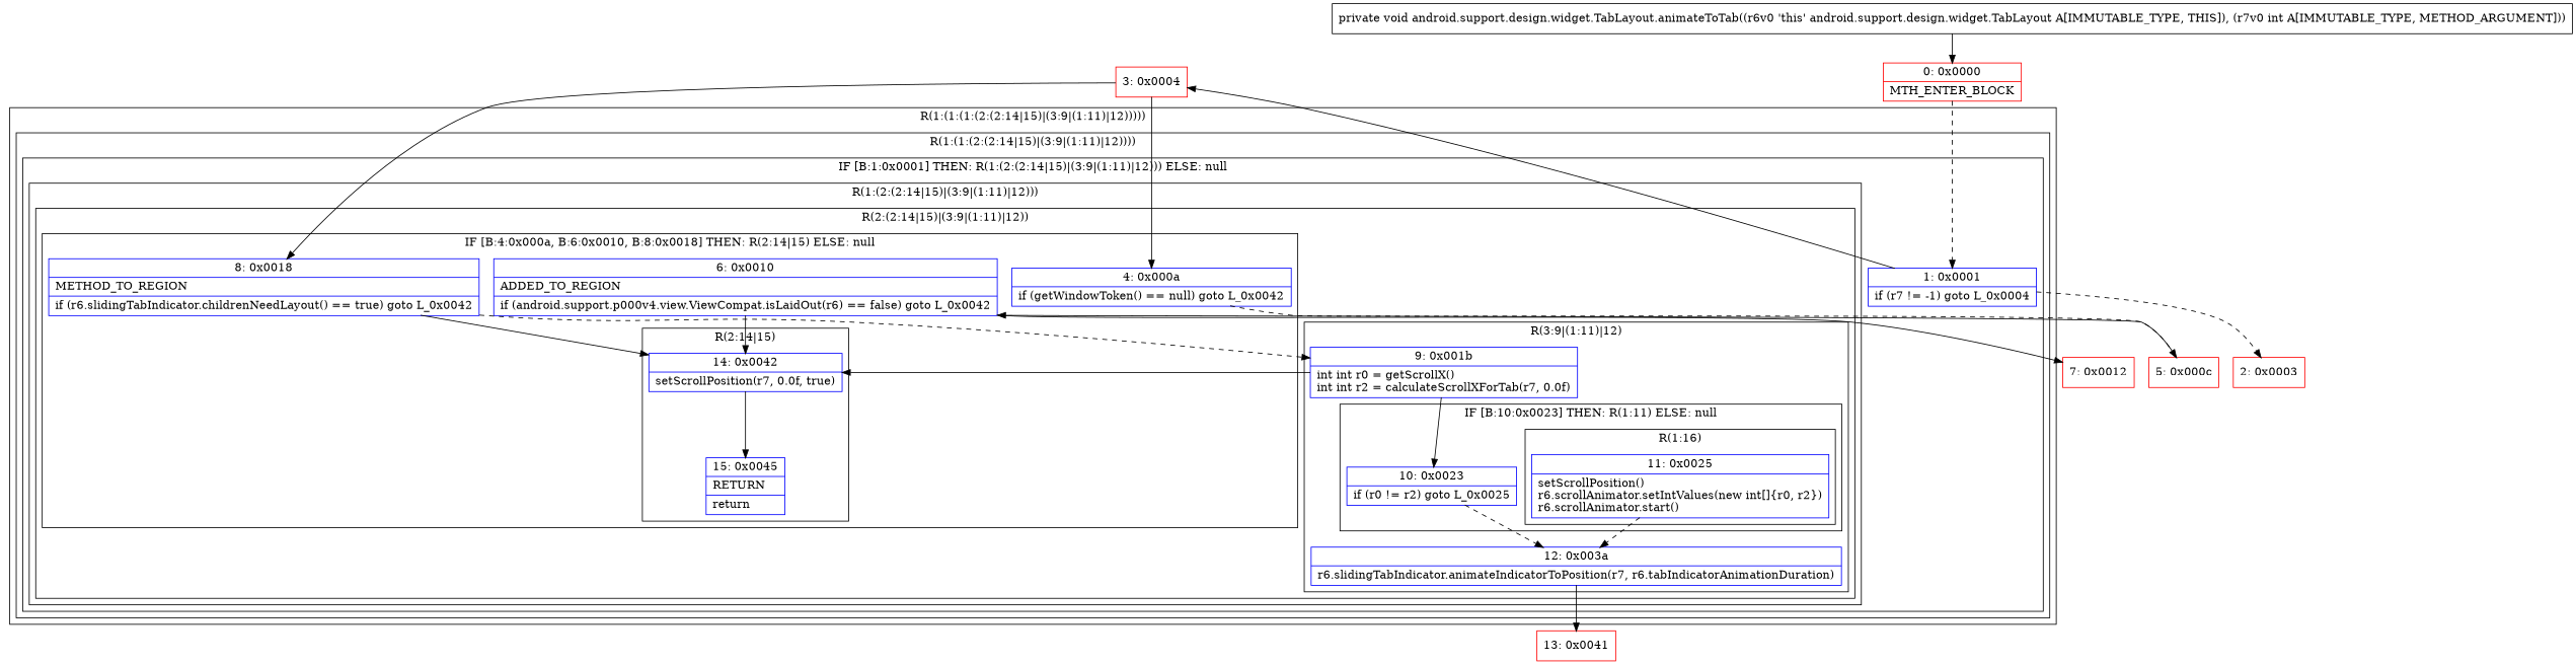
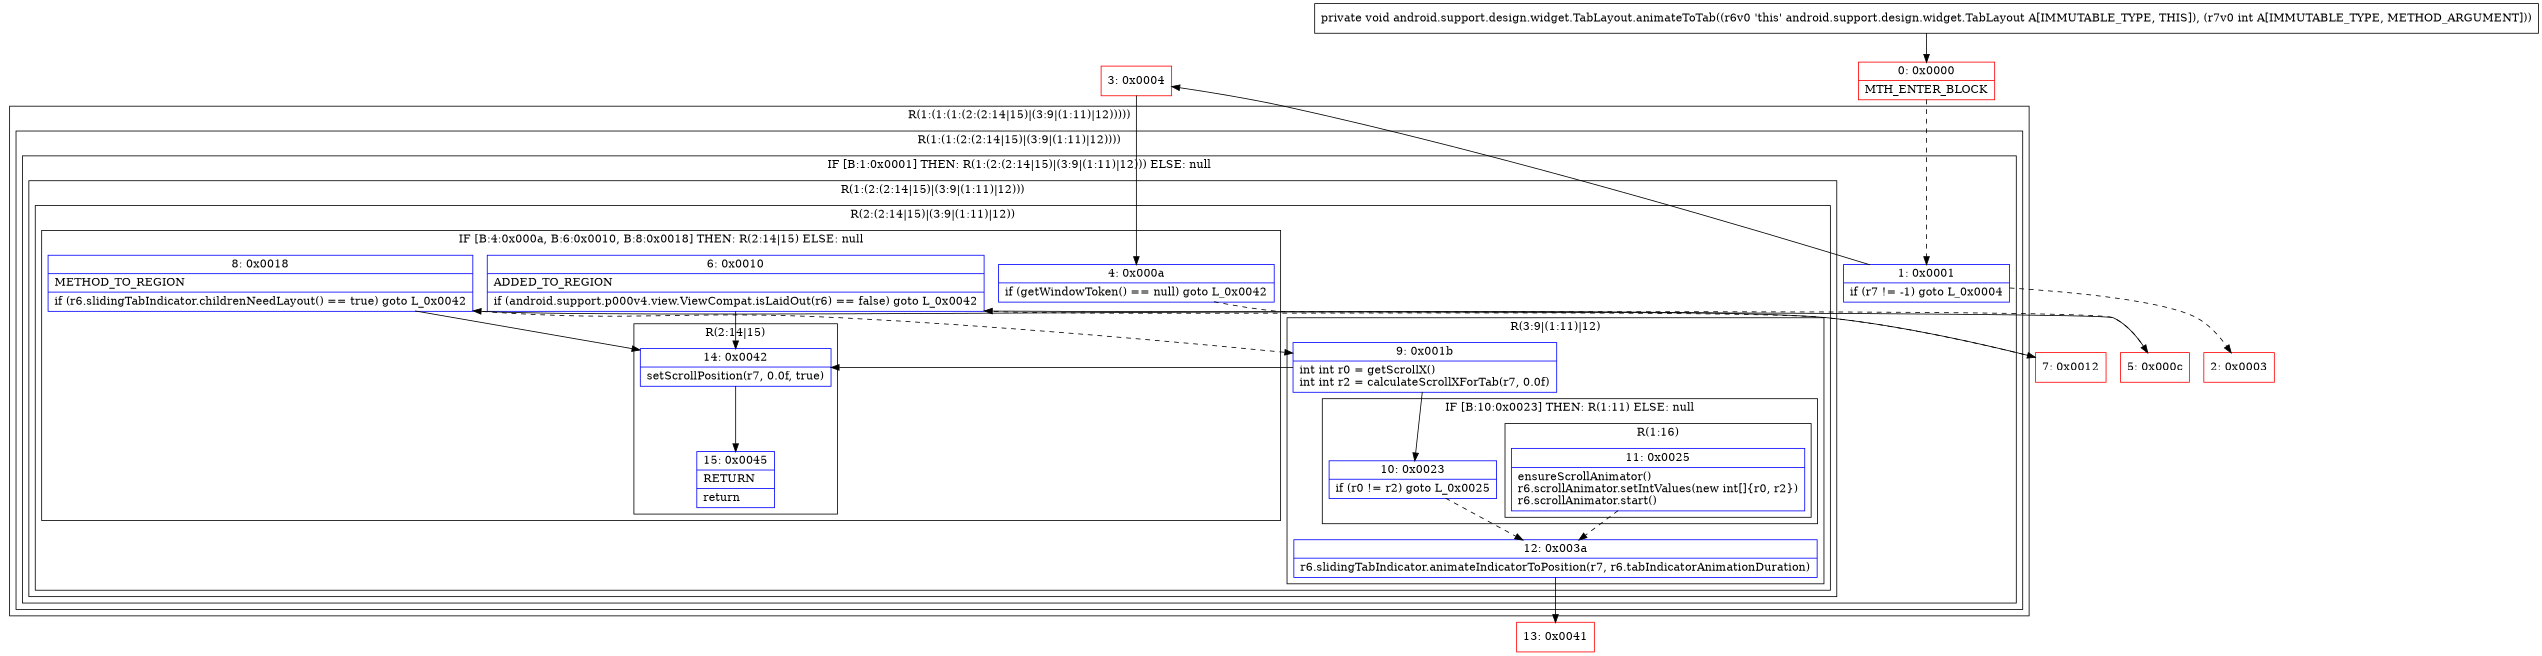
  digraph {
    node [color=blue shape=record]
    n1 [label="{14\:\ 0x0042|setScrollPosition(r7, 0.0f, true)\l}"]
    n2 [label="{15\:\ 0x0045|RETURN\l|return\l}"]
    n3 [label="{4\:\ 0x000a|if (getWindowToken() == null) goto L_0x0042\l}"]
    n4 [label="{6\:\ 0x0010|ADDED_TO_REGION\l|if (android.support.p000v4.view.ViewCompat.isLaidOut(r6) == false) goto L_0x0042\l}"]
    n5 [label="{8\:\ 0x0018|METHOD_TO_REGION\l|if (r6.slidingTabIndicator.childrenNeedLayout() == true) goto L_0x0042\l}"]
-   n6 [label="{11\:\ 0x0025|setScrollPosition()\lr6.scrollAnimator.setIntValues(new int[]\{r0, r2\})\lr6.scrollAnimator.start()\l}"]
+   n6 [label="{11\:\ 0x0025|ensureScrollAnimator()\lr6.scrollAnimator.setIntValues(new int[]\{r0, r2\})\lr6.scrollAnimator.start()\l}"]
    n7 [label="{10\:\ 0x0023|if (r0 != r2) goto L_0x0025\l}"]
    n8 [label="{9\:\ 0x001b|int int r0 = getScrollX()\lint int r2 = calculateScrollXForTab(r7, 0.0f)\l}"]
    n9 [label="{12\:\ 0x003a|r6.slidingTabIndicator.animateIndicatorToPosition(r7, r6.tabIndicatorAnimationDuration)\l}"]
    n10 [label="{1\:\ 0x0001|if (r7 != \-1) goto L_0x0004\l}"]
    n11 [color=red label="{5\:\ 0x000c}"]
    n12 [color=red label="{7\:\ 0x0012}"]
    n13 [color=red label="{13\:\ 0x0041}"]
    n14 [color=red label="{2\:\ 0x0003}"]
    n15 [color=red label="{3\:\ 0x0004}"]
    n16 [color=red label="{0\:\ 0x0000|MTH_ENTER_BLOCK\l}"]
    n17 [label="{private void android.support.design.widget.TabLayout.animateToTab((r6v0 'this' android.support.design.widget.TabLayout A[IMMUTABLE_TYPE, THIS]), (r7v0 int A[IMMUTABLE_TYPE, METHOD_ARGUMENT])) }" color=""]
    subgraph cluster_1 {
      label="R(1:(1:(1:(2:(2:14|15)|(3:9|(1:11)|12)))))"
      subgraph cluster_2 {
        label="R(1:(1:(2:(2:14|15)|(3:9|(1:11)|12))))"
        subgraph cluster_3 {
          label="IF [B:1:0x0001] THEN: R(1:(2:(2:14|15)|(3:9|(1:11)|12))) ELSE: null"
          n10
          subgraph cluster_4 {
            label="R(1:(2:(2:14|15)|(3:9|(1:11)|12)))"
            subgraph cluster_5 {
              label="R(2:(2:14|15)|(3:9|(1:11)|12))"
              subgraph cluster_6 {
                label="IF [B:4:0x000a, B:6:0x0010, B:8:0x0018] THEN: R(2:14|15) ELSE: null"
                n3
                n4
                n5
                subgraph cluster_7 {
                  label="R(2:14|15)"
                  n1
                  n2
                }
              }
              subgraph cluster_8 {
                label="R(3:9|(1:11)|12)"
                n8
                n9
                subgraph cluster_9 {
                  label="IF [B:10:0x0023] THEN: R(1:11) ELSE: null"
                  n7
                  subgraph cluster_10 {
                    label="R(1:16)"
                    n6
                  }
                }
              }
            }
          }
        }
      }
    }
    n1 -> n2
    n3 -> n11 [style=dashed]
    n4 -> n1
-   n4 -> n12 [style=solid]
+   n4 -> n12 [style=dashed]
    n5 -> n1
    n5 -> n8 [style=dashed]
    n6 -> n9 [style=dashed]
    n7 -> n9 [style=dashed]
    n8 -> n1
    n8 -> n7
    n9 -> n13
    n10 -> n14 [style=dashed]
    n10 -> n15
    n11 -> n4
-   n15 -> n5
+   n12 -> n5
    n15 -> n3
    n16 -> n10 [style=dashed]
    n17 -> n16
  }
